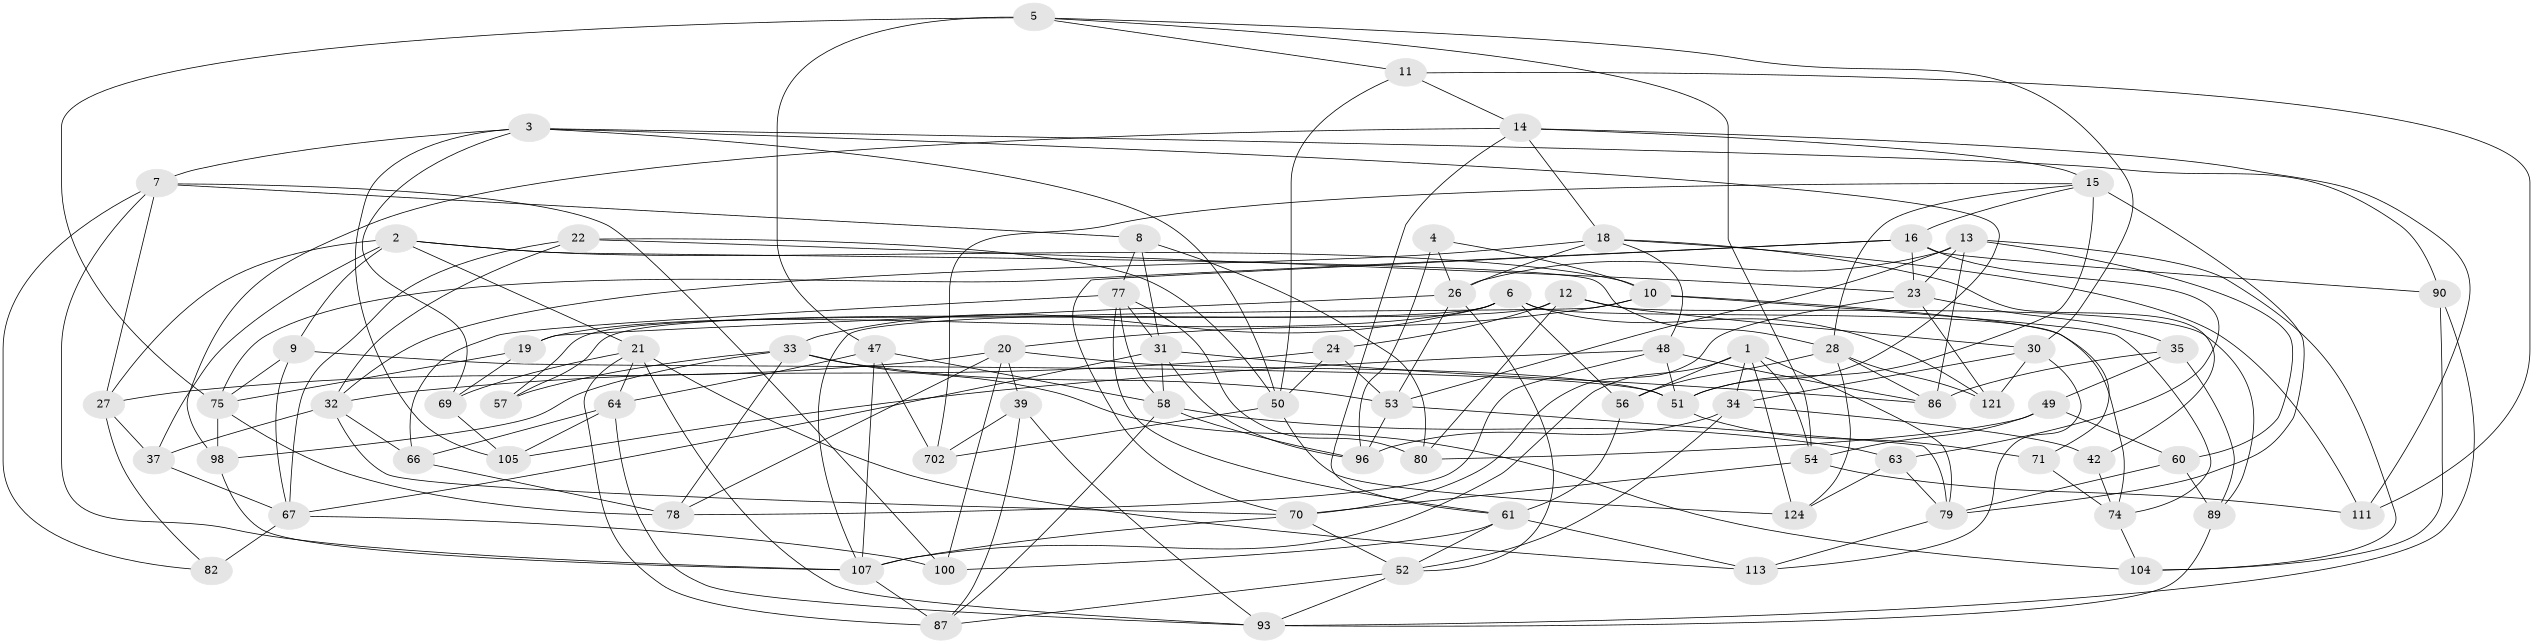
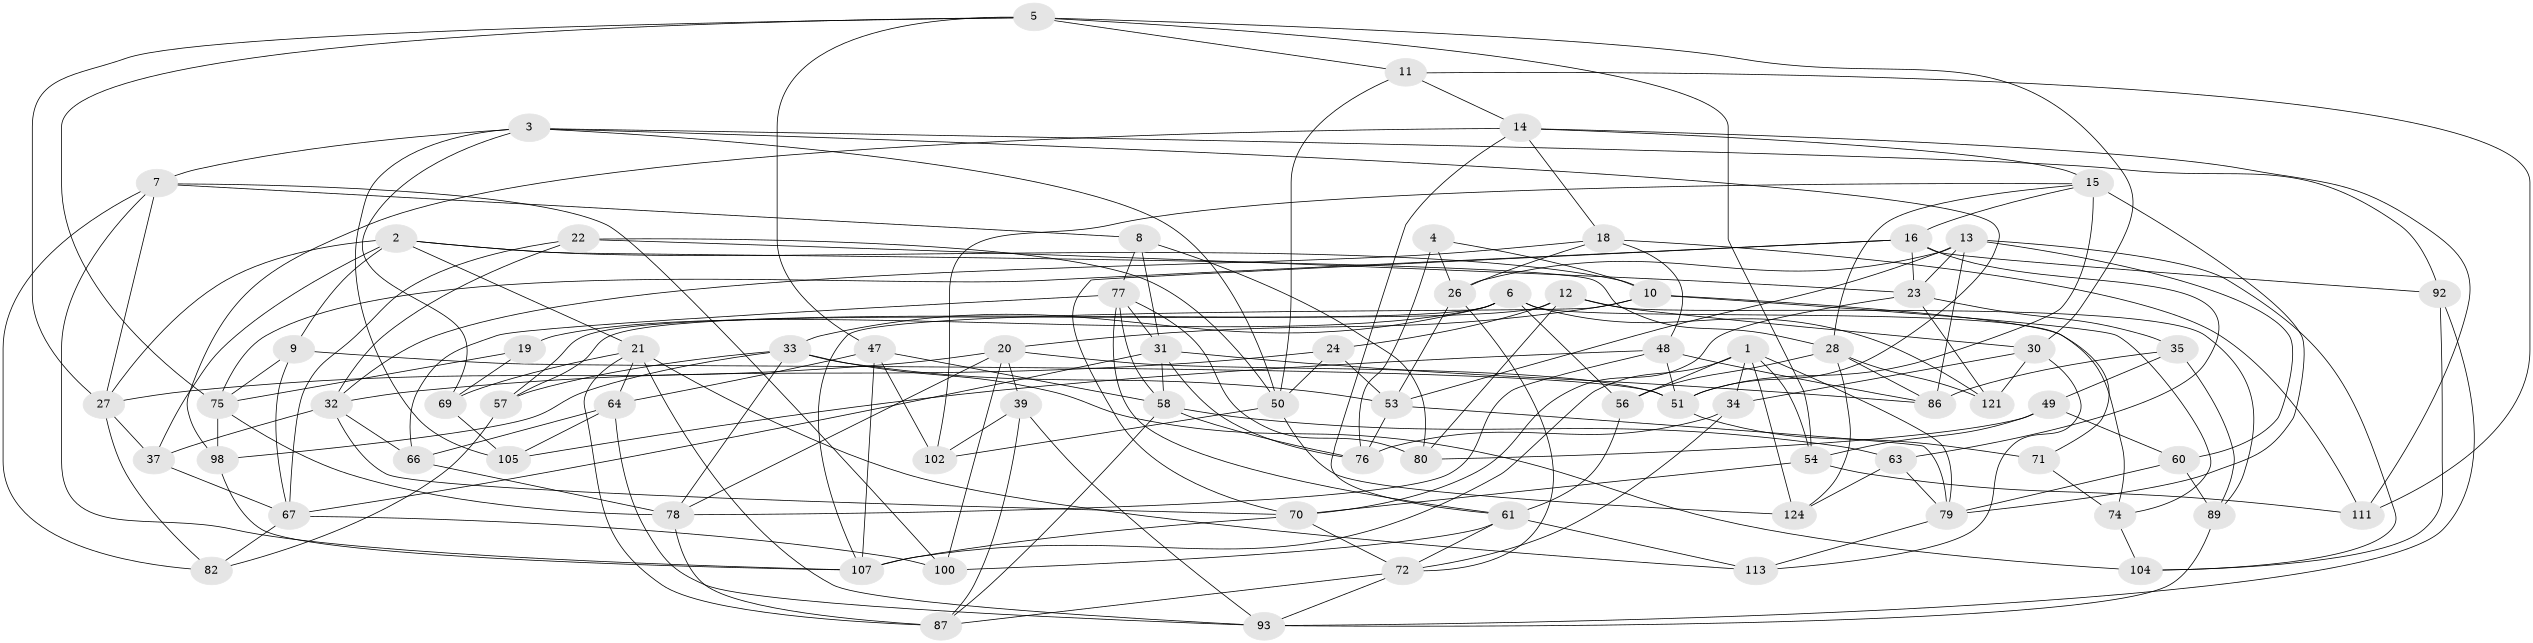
  graph {
    fontname="DejaVu Serif"
    node [color=gray90 fontname="DejaVu Serif" style=filled]
    edge [fontname="DejaVu Serif"]
    1 [super="+92"]
    34 [super="+45"]
    54 [super="+103"]
    56
    79 [super="+84"]
    107 [super="+122"]
    124
-   76 [super="+88" label=96]
-   42
-   72 [super="+123" label=52]
+   76 [super="+88"]
+   72 [super="+123"]
    111
    70 [super="+96"]
    61 [super="+94"]
    113
    2 [super="+85"]
    9
    10 [super="+36"]
    21 [super="+44"]
    27 [super="+38"]
    28 [super="+119"]
    37
    51 [super="+83"]
    75 [super="+97"]
    67 [super="+101"]
    74 [super="+115"]
    20 [super="+40"]
    71
    69
    64 [super="+114"]
    87 [super="+106"]
    93 [super="+109"]
    82
    121
    86 [super="+91"]
    3 [super="+116"]
    7 [super="+41"]
    50 [super="+68"]
-   90
+   90 [label=92]
    105
    8
    100
-   102 [label=702]
+   102
    104
    4
    26 [super="+108"]
    n46 [label=19]
    53 [super="+95"]
    5 [super="+81"]
    11
    30 [super="+43"]
    47 [super="+52"]
    14 [super="+65"]
    58 [super="+120"]
    98
    78 [super="+110"]
    6 [super="+19"]
    33 [super="+118"]
    57
    n59 [label=77 super="+55"]
    31 [super="+112"]
    80
    66
    39
    15 [super="+62"]
    18 [super="+49"]
    12 [super="+73"]
    24
    89
    32 [super="+35"]
    13 [super="+77"]
    23 [super="+29"]
    60
    n73 [label=35]
    16 [super="+99"]
    48 [super="+117"]
    63
    22
    n78 [label=49]
    1 -- 34
    1 -- 54
    1 -- 56
    1 -- 79
    1 -- 107
    1 -- 124
    34 -- 76
-   34 -- 42 [weight=2]
    34 -- 72
    54 -- 111
    54 -- 70
    56 -- 61
    79 -- 113
-   42 -- 74
    72 -- 87
    72 -- 93
    70 -- 107
    70 -- 72
    61 -- 72
    61 -- 113
    61 -- 100
    2 -- 9
    2 -- 10
    2 -- 21
    2 -- 27
    2 -- 28
    2 -- 37
    9 -- 51
    9 -- 75
    9 -- 67
    10 -- 107
    10 -- 74
    10 -- 20
    10 -- 71
    21 -- 113
    21 -- 69
    21 -- 64
    21 -- 87
    21 -- 93
    27 -- 37
    27 -- 82
    28 -- 56
    28 -- 124
    28 -- 121
    28 -- 86
    37 -- 67
    51 -- 71
    75 -- 98
    75 -- 78
    67 -- 82
    67 -- 100
    74 -- 104
    20 -- 27
    20 -- 51
    20 -- 100
    20 -- 78
    20 -- 39
    71 -- 74 [weight=2]
    69 -- 105
    64 -- 93
    64 -- 105
    64 -- 66
    3 -- 51
    3 -- 69
    3 -- 7
    3 -- 50
    3 -- 90
    3 -- 105
    7 -- 107
    7 -- 27
    7 -- 82
    7 -- 8
    7 -- 100
    50 -- 124
    50 -- 102
    90 -- 93
    90 -- 104
    8 -- n59
    8 -- 31
    8 -- 80
    4 -- 76 [weight=2]
    4 -- 10
    4 -- 26
    26 -- 72
-   26 -- n46
    26 -- 53
    n46 -- 75
    n46 -- 69
    53 -- 79
    53 -- 76
    5 -- 54
+   5 -- 27
    5 -- 75
    5 -- 11
    5 -- 30
    5 -- 47
    11 -- 111
    11 -- 50
    11 -- 14
    30 -- 34
    30 -- 113
    30 -- 121
    47 -- 107
    47 -- 64 [weight=2]
    47 -- 102
    47 -- 58
    14 -- 111
    14 -- 61
    14 -- 98
    14 -- 15
    14 -- 18
    58 -- 76
    58 -- 87
    58 -- 63
    98 -- 107
-   107 -- 87
+   78 -- 87
    6 -- 56
    6 -- 74
    6 -- 121
    6 -- n46
    6 -- 33
    6 -- 57
    33 -- 104
    33 -- 53
    33 -- 98
    33 -- 78
    33 -- 57
+   57 -- 82
    n59 -- 61
    n59 -- 58
    n59 -- 31
    n59 -- 80
    n59 -- 66
    31 -- 76
    31 -- 67
    31 -- 86
    31 -- 58
    66 -- 78
    39 -- 87
    39 -- 93
    39 -- 102
    15 -- 79
    15 -- 28
    15 -- 51
    15 -- 102
    15 -- 16
-   18 -- 42
    18 -- 111
    18 -- 26
    18 -- 32
    18 -- 48
    12 -- 30 [weight=2]
    12 -- 57
    12 -- 80
    12 -- 24
    12 -- 89
    24 -- 50
    24 -- 53
    24 -- 32
    89 -- 93
    32 -- 70
    32 -- 37
    32 -- 66
    13 -- 86
    13 -- 104
    13 -- 26
    13 -- 53
    13 -- 23
    13 -- 60
    23 -- 70
    23 -- 121
    23 -- n73
    60 -- 79
    60 -- 89
    n73 -- 86
    n73 -- 89
    n73 -- n78
    16 -- 70
    16 -- 75
    16 -- 90
    16 -- 23
    16 -- 63
    48 -- 51
    48 -- 86 [weight=2]
    48 -- 105
    48 -- 78
    63 -- 79
    63 -- 124
    22 -- 67
    22 -- 50
    22 -- 32
    22 -- 23
    n78 -- 54
    n78 -- 80
    n78 -- 60
  }
